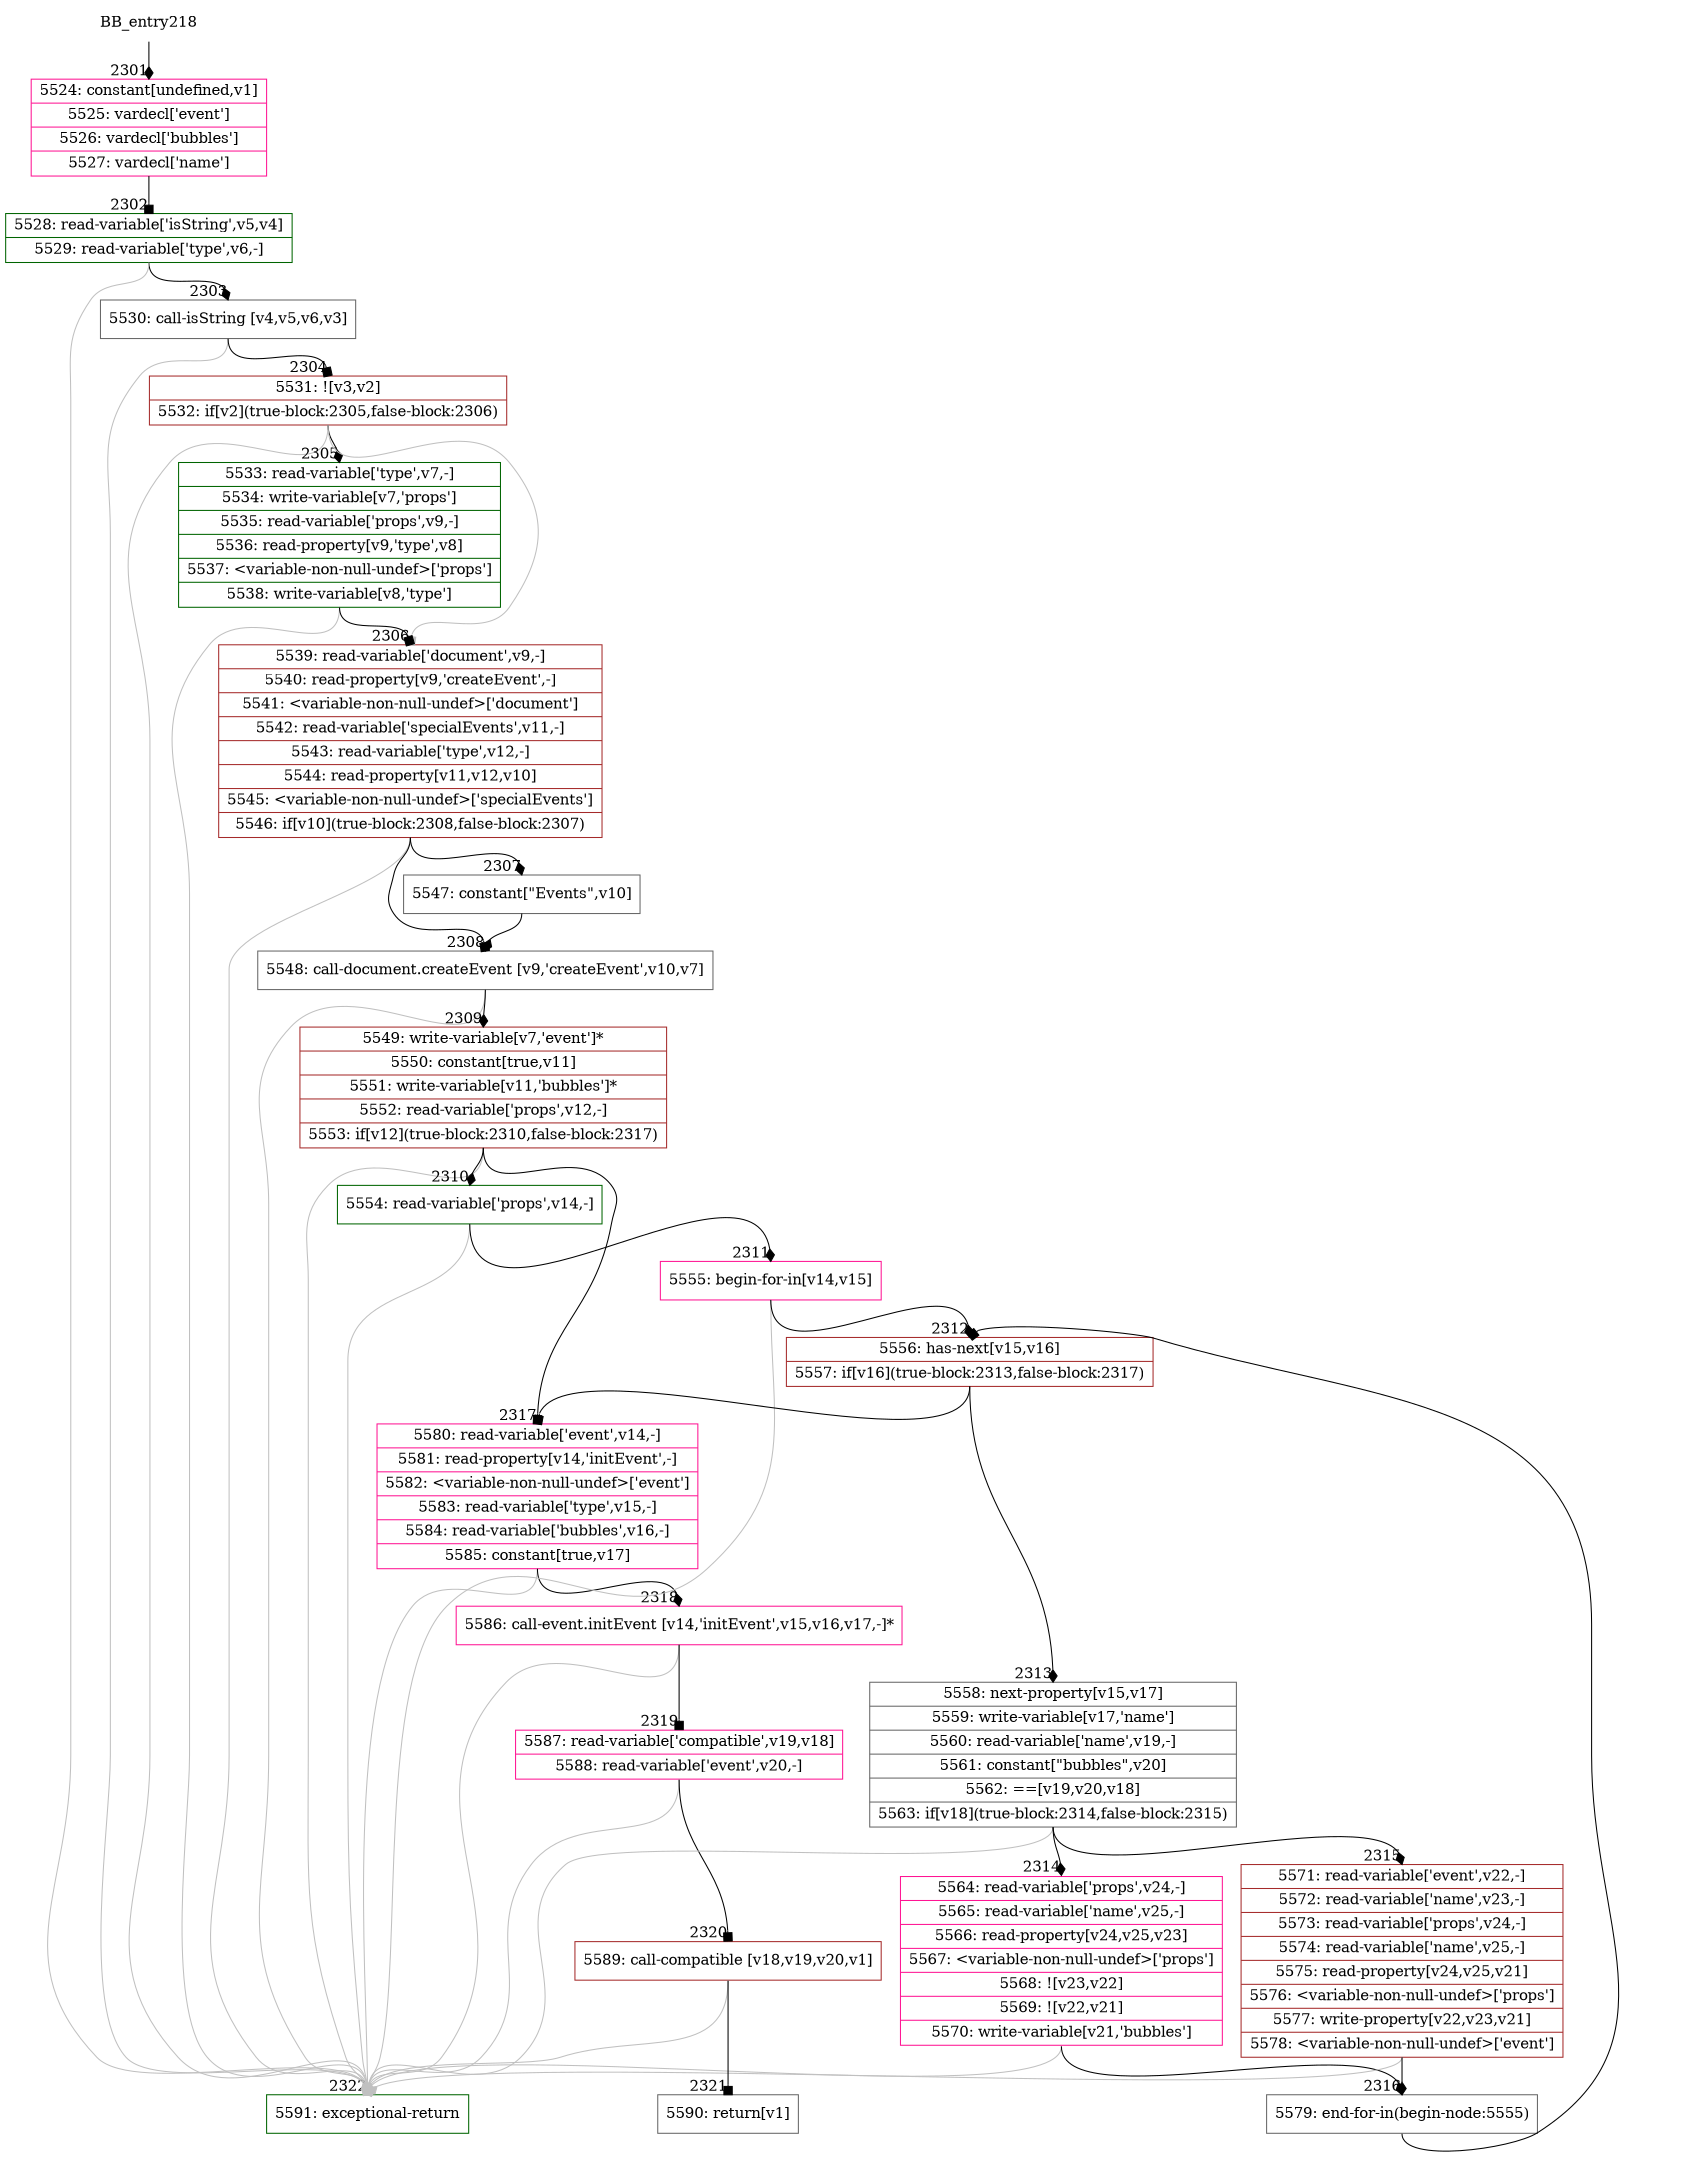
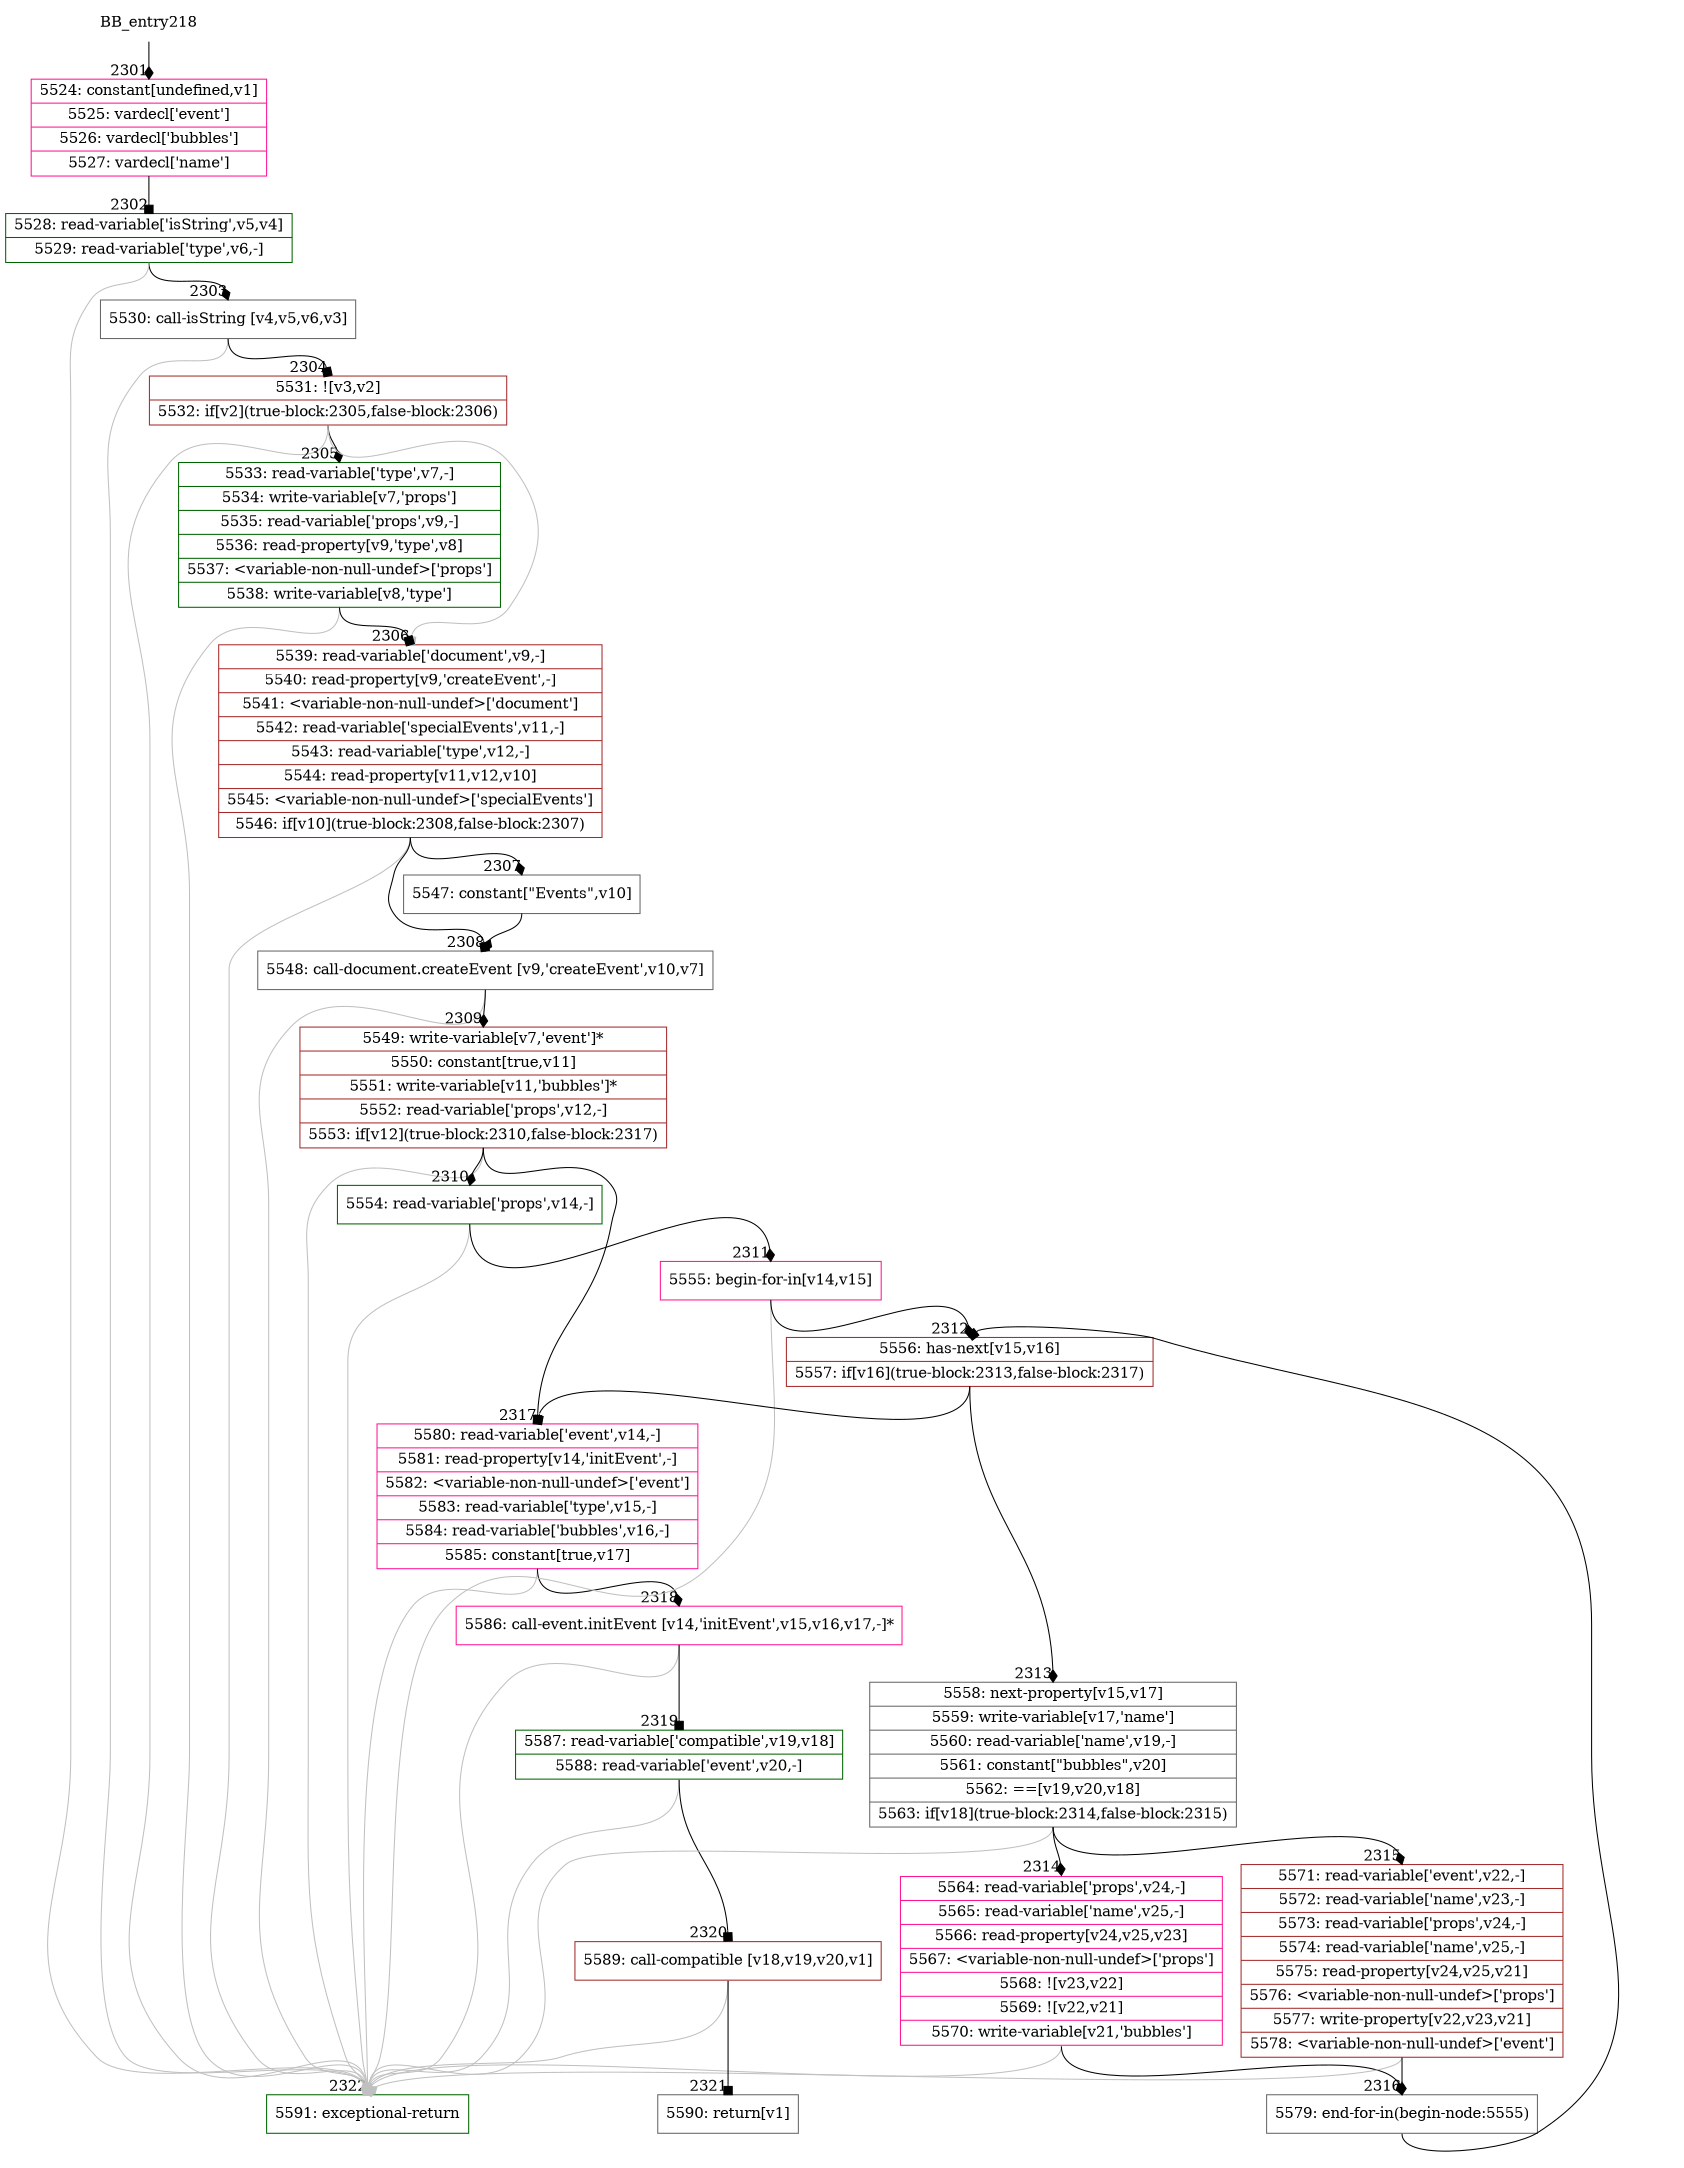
  digraph {
    rankdir=TD
    node [color=brown shape=record]
    edge [arrowhead=diamond headport=n tailport=s]
    n1 [label=BB_entry218 shape=none]
    n2 [color=deeppink label="{5524: constant[undefined,v1]|5525: vardecl['event']|5526: vardecl['bubbles']|5527: vardecl['name']}"]
    n3 [color=darkgreen label="{5528: read-variable['isString',v5,v4]|5529: read-variable['type',v6,-]}"]
    n4 [color=gray40 label="{5530: call-isString [v4,v5,v6,v3]}"]
    n5 [color=darkgreen label="{5591: exceptional-return}"]
    n6 [label="{5531: ![v3,v2]|5532: if[v2](true-block:2305,false-block:2306)}"]
    n7 [color=darkgreen label="{5533: read-variable['type',v7,-]|5534: write-variable[v7,'props']|5535: read-variable['props',v9,-]|5536: read-property[v9,'type',v8]|5537: \<variable-non-null-undef\>['props']|5538: write-variable[v8,'type']}"]
    n8 [label="{5539: read-variable['document',v9,-]|5540: read-property[v9,'createEvent',-]|5541: \<variable-non-null-undef\>['document']|5542: read-variable['specialEvents',v11,-]|5543: read-variable['type',v12,-]|5544: read-property[v11,v12,v10]|5545: \<variable-non-null-undef\>['specialEvents']|5546: if[v10](true-block:2308,false-block:2307)}"]
    n9 [color=gray40 label="{5548: call-document.createEvent [v9,'createEvent',v10,v7]}"]
    n10 [color=gray40 label="{5547: constant[\"Events\",v10]}"]
    n11 [label="{5549: write-variable[v7,'event']*|5550: constant[true,v11]|5551: write-variable[v11,'bubbles']*|5552: read-variable['props',v12,-]|5553: if[v12](true-block:2310,false-block:2317)}"]
    n12 [color=darkgreen label="{5554: read-variable['props',v14,-]}"]
    n13 [color=deeppink label="{5580: read-variable['event',v14,-]|5581: read-property[v14,'initEvent',-]|5582: \<variable-non-null-undef\>['event']|5583: read-variable['type',v15,-]|5584: read-variable['bubbles',v16,-]|5585: constant[true,v17]}"]
    n14 [color=deeppink label="{5555: begin-for-in[v14,v15]}"]
    n15 [color=deeppink label="{5586: call-event.initEvent [v14,'initEvent',v15,v16,v17,-]*}"]
    n16 [label="{5556: has-next[v15,v16]|5557: if[v16](true-block:2313,false-block:2317)}"]
-   n17 [color=deeppink label="{5587: read-variable['compatible',v19,v18]|5588: read-variable['event',v20,-]}"]
+   n17 [color=darkgreen label="{5587: read-variable['compatible',v19,v18]|5588: read-variable['event',v20,-]}"]
    n18 [color=gray40 label="{5558: next-property[v15,v17]|5559: write-variable[v17,'name']|5560: read-variable['name',v19,-]|5561: constant[\"bubbles\",v20]|5562: ==[v19,v20,v18]|5563: if[v18](true-block:2314,false-block:2315)}"]
    n19 [color=deeppink label="{5564: read-variable['props',v24,-]|5565: read-variable['name',v25,-]|5566: read-property[v24,v25,v23]|5567: \<variable-non-null-undef\>['props']|5568: ![v23,v22]|5569: ![v22,v21]|5570: write-variable[v21,'bubbles']}"]
    n20 [label="{5571: read-variable['event',v22,-]|5572: read-variable['name',v23,-]|5573: read-variable['props',v24,-]|5574: read-variable['name',v25,-]|5575: read-property[v24,v25,v21]|5576: \<variable-non-null-undef\>['props']|5577: write-property[v22,v23,v21]|5578: \<variable-non-null-undef\>['event']}"]
    n21 [color=gray40 label="{5579: end-for-in(begin-node:5555)}"]
    n22 [label="{5589: call-compatible [v18,v19,v20,v1]}"]
    n23 [color=gray40 label="{5590: return[v1]}"]
    n1 -> n2 [headlabel="    2301"]
    n2 -> n3 [arrowhead=box headlabel="      2302"]
    n3 -> n4 [headlabel="      2303"]
    n3 -> n5 [color=gray headlabel="      2322"]
    n4 -> n5 [color=gray]
    n4 -> n6 [arrowhead=box headlabel="      2304"]
    n6 -> n5 [color=gray]
    n6 -> n7 [headlabel="      2305"]
    n6 -> n8 [arrowhead=box color=gray headlabel="      2306"]
    n7 -> n5 [arrowhead=box color=gray]
    n7 -> n8 [arrowhead=box]
    n8 -> n5 [color=gray]
    n8 -> n9 [arrowhead=box headlabel="      2308"]
    n8 -> n10 [headlabel="      2307"]
    n9 -> n5 [arrowhead=box color=gray]
    n9 -> n11 [headlabel="      2309"]
    n10 -> n9
    n11 -> n5 [arrowhead=box color=gray]
    n11 -> n12 [headlabel="      2310"]
    n11 -> n13 [arrowhead=box headlabel="      2317"]
    n12 -> n5 [arrowhead=box color=gray]
    n12 -> n14 [headlabel="      2311"]
    n13 -> n5 [arrowhead=box color=gray]
    n13 -> n15 [headlabel="      2318"]
    n14 -> n5 [color=gray]
    n14 -> n16 [headlabel="      2312"]
    n15 -> n5 [color=gray]
    n15 -> n17 [arrowhead=box headlabel="      2319"]
    n16 -> n13 [arrowhead=box]
    n16 -> n18 [headlabel="      2313"]
    n17 -> n5 [arrowhead=box color=gray]
    n17 -> n22 [arrowhead=box headlabel="      2320"]
    n18 -> n5 [color=gray]
    n18 -> n19 [headlabel="      2314"]
    n18 -> n20 [headlabel="      2315"]
    n19 -> n5 [arrowhead=box color=gray]
    n19 -> n21 [headlabel="      2316"]
    n20 -> n5 [color=gray]
    n20 -> n21
    n21 -> n16 [arrowhead=box]
    n22 -> n5 [arrowhead=box color=gray]
    n22 -> n23 [arrowhead=box headlabel="      2321"]
  }
